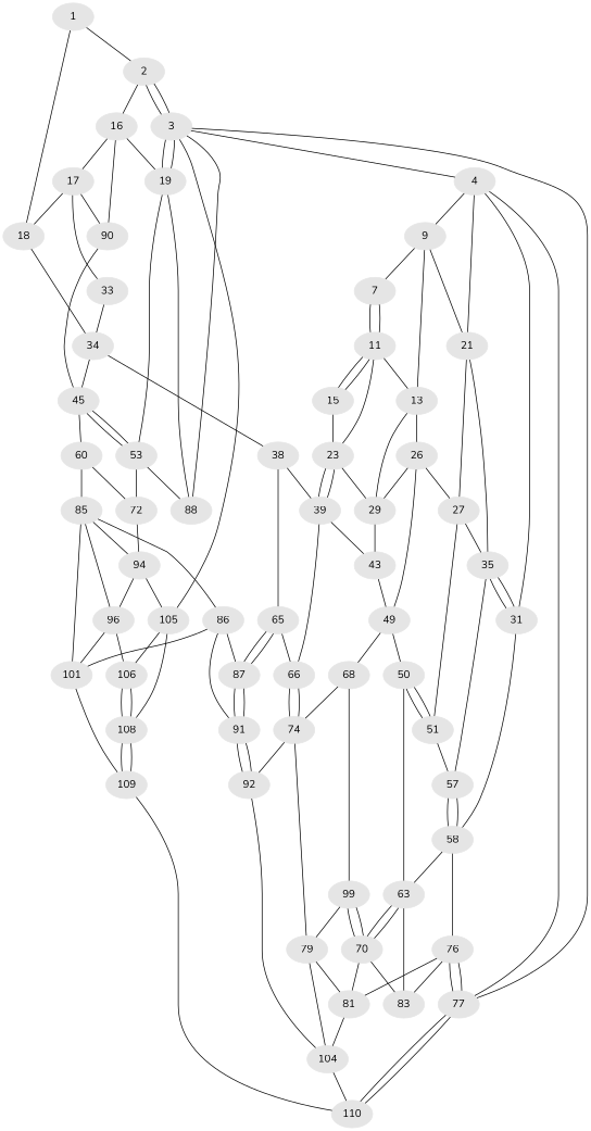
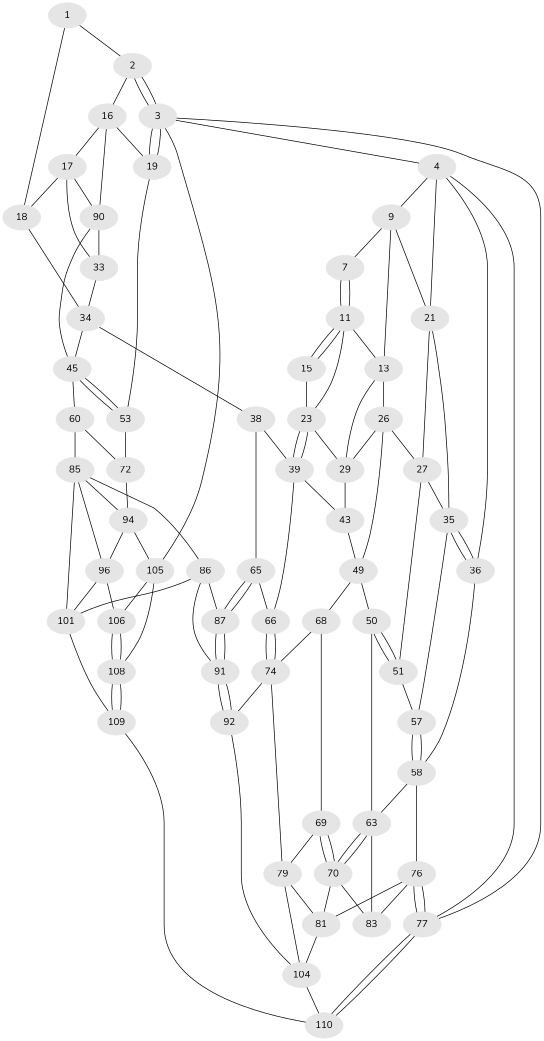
  graph {
    fontname=Nunito
    node [color=gray90 fontname=Nunito style=filled]
    edge [fontname=Nunito]
    1 [super="+9"]
    2
    18 [super="+32"]
    3 [super="+90"]
    16 [super="+20"]
    34 [super="+37"]
    4 [super="+5"]
    19 [super="+52"]
    77
-   88 [super="+89"]
    105 [super="+112"]
    17 [super="+31"]
    n13 [label=90 super="+44"]
    n14 [label=9 super="+14"]
    21 [super="+28"]
-   36 [label=31]
+   36
    53 [super="+71"]
    110 [super="+111"]
    106
    108
    7
    13 [super="+25"]
    27 [super="+47"]
    35 [super="+48"]
    58 [super="+59"]
    11 [super="+12"]
    26 [super="+41"]
    29 [super="+40"]
    15 [super="+22"]
    23 [super="+24"]
    39 [super="+42"]
    49 [super="+55"]
    43 [super="+54"]
    33
    45 [super="+46"]
    38 [super="+61"]
    72
    51 [super="+56"]
    57
    66 [super="+67"]
    50 [super="+62"]
    68 [super="+75"]
    60 [super="+73"]
    65
    63 [super="+64"]
    76 [super="+84"]
    85 [super="+97"]
    87
    74 [super="+93"]
-   69 [super="+78" label=99]
+   69 [super="+78"]
    70 [super="+82"]
    83
    94 [super="+95"]
    81 [super="+98"]
    86 [super="+99"]
    96 [super="+103"]
    101 [super="+102"]
    91 [super="+100"]
    79 [super="+80"]
    92
    104 [super="+107"]
    109
    1 -- 2
    1 -- 18
    2 -- 3
    2 -- 3
    2 -- 16
    18 -- 34
    3 -- 4
    3 -- 19
    3 -- 19
    3 -- 77
-   3 -- 88
    3 -- 105
    16 -- 19
    16 -- 17
    16 -- n13
    34 -- 45
    34 -- 38
    4 -- 77
    4 -- n14
    4 -- 21
    4 -- 36
-   19 -- 88
    19 -- 53
    77 -- 110
    77 -- 110
    105 -- 106
    105 -- 108
    17 -- 18
    17 -- n13
    17 -- 33
+   n13 -- 33
    n13 -- 45
    n14 -- 21
    n14 -- 7
    n14 -- 13
    21 -- 27
    21 -- 35
    36 -- 58
-   53 -- 88
    53 -- 72
    106 -- 108
    106 -- 108
    108 -- 109
    108 -- 109
    7 -- 11
    7 -- 11
    13 -- 26
    13 -- 29
    27 -- 35
    27 -- 51
    35 -- 36
    35 -- 36
    35 -- 57
    58 -- 63
    58 -- 76
    11 -- 13
    11 -- 15
    11 -- 15
    11 -- 23
    26 -- 27
    26 -- 29
    26 -- 49
    29 -- 43
    15 -- 23
    23 -- 29
    23 -- 39
    23 -- 39
    39 -- 43
    39 -- 66
    49 -- 50
    49 -- 68
    43 -- 49
    33 -- 34
    45 -- 53
    45 -- 53
    45 -- 60
    38 -- 39
    38 -- 65
    72 -- 94
    51 -- 57
    57 -- 58
    57 -- 58
    66 -- 74
    66 -- 74
    50 -- 51 [weight=2]
    50 -- 51
    50 -- 63
    68 -- 74
    68 -- 69 [weight=2]
    60 -- 72
    60 -- 85
    65 -- 66
    65 -- 87
    65 -- 87
    63 -- 70
    63 -- 70
    63 -- 83
    76 -- 77
    76 -- 77
    76 -- 83
    76 -- 81
    85 -- 94
    85 -- 86
    85 -- 96
    85 -- 101
    87 -- 91
    87 -- 91
    74 -- 79
    74 -- 92
    69 -- 70
    69 -- 70
    69 -- 79
    70 -- 83
    70 -- 81
    94 -- 105
    94 -- 96
    81 -- 104
    86 -- 87
    86 -- 101
    86 -- 91
    96 -- 106
    96 -- 101
    101 -- 109
    91 -- 92
    91 -- 92
    79 -- 81
    79 -- 104
    92 -- 104
    104 -- 110
    109 -- 110
  }
